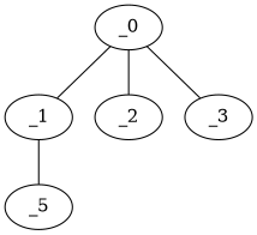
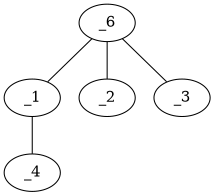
  graph {
-   _0 [x=0.717275 y=2.7558]
+   _0 [x=0.717275 y=2.7558 label=_6]
    _1 [x=0.787612 y=0.42772]
    _2 [x=0.45191 y=2.60174]
    _3 [x=1.92882 y=1.30525]
-   _4 [x=2.25845 y=2.96202 label=_5]
+   _4 [x=2.25845 y=2.96202]
    _0 -- _1
    _0 -- _2
    _0 -- _3
    _1 -- _4
  }
